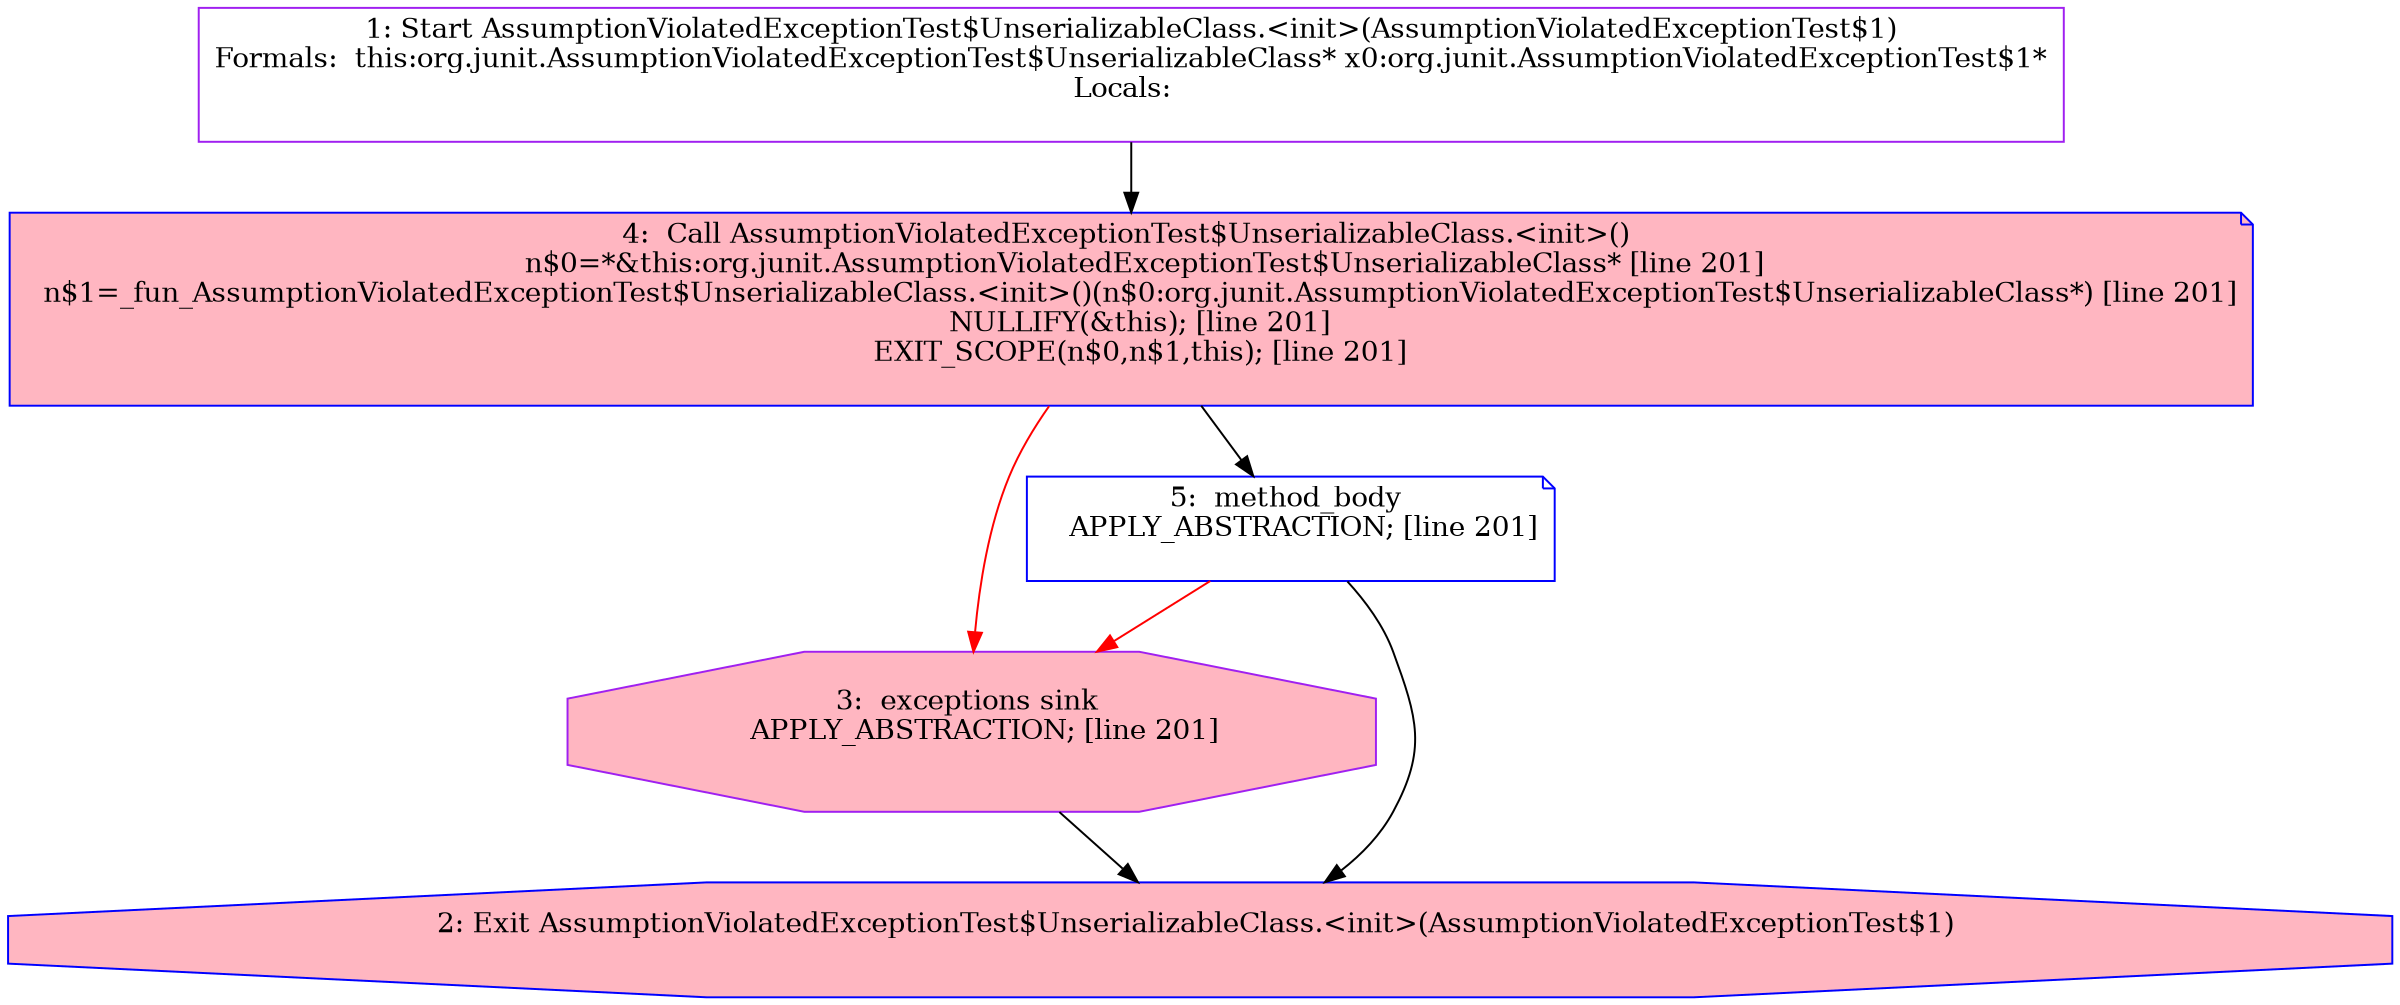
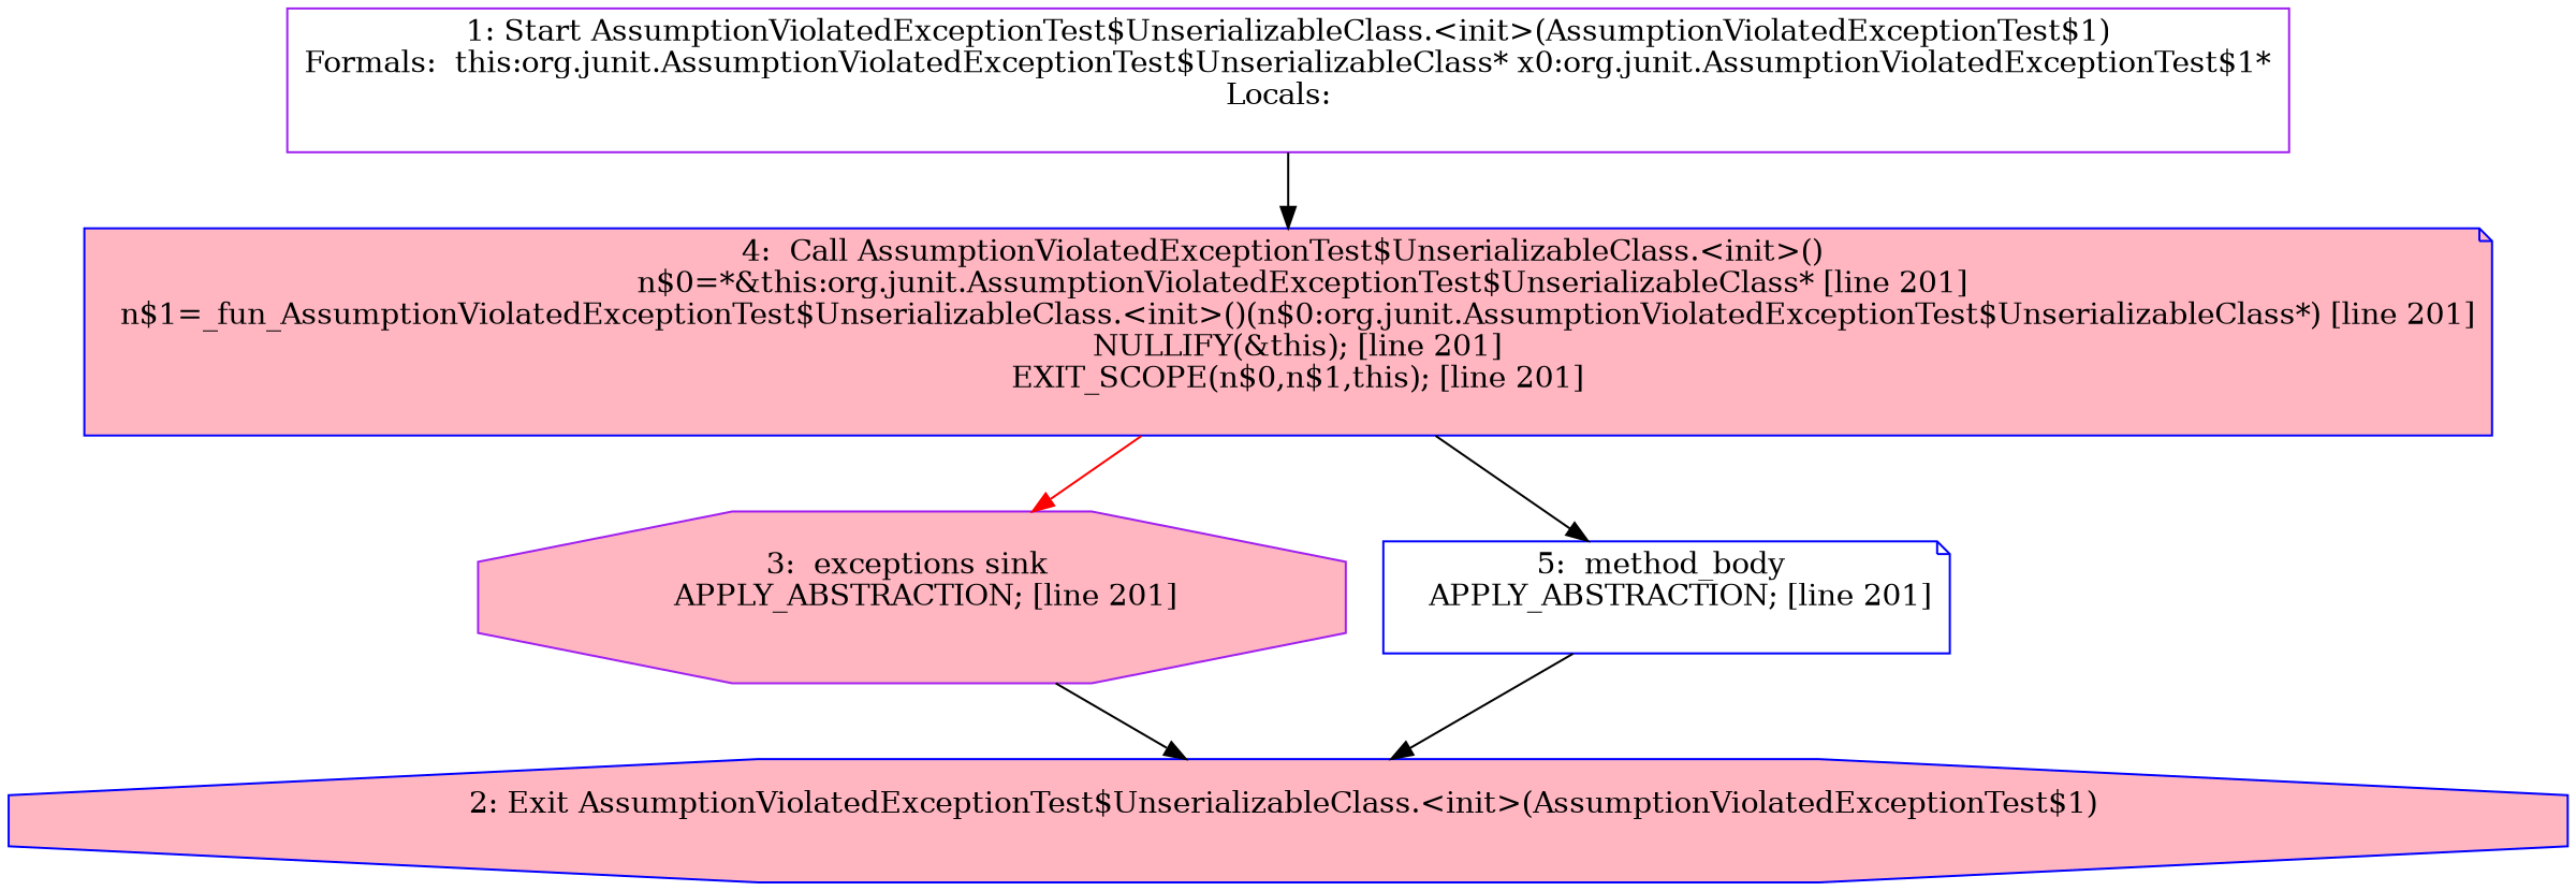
  digraph {
    node [color=blue style=filled fillcolor=lightpink shape=note]
    n1 [color=purple label="1: Start AssumptionViolatedExceptionTest$UnserializableClass.<init>(AssumptionViolatedExceptionTest$1)\nFormals:  this:org.junit.AssumptionViolatedExceptionTest$UnserializableClass* x0:org.junit.AssumptionViolatedExceptionTest$1*\nLocals:  \n  " fillcolor=white shape=box]
    n2 [label="4:  Call AssumptionViolatedExceptionTest$UnserializableClass.<init>() \n   n$0=*&this:org.junit.AssumptionViolatedExceptionTest$UnserializableClass* [line 201]\n  n$1=_fun_AssumptionViolatedExceptionTest$UnserializableClass.<init>()(n$0:org.junit.AssumptionViolatedExceptionTest$UnserializableClass*) [line 201]\n  NULLIFY(&this); [line 201]\n  EXIT_SCOPE(n$0,n$1,this); [line 201]\n "]
    n3 [label="3:  exceptions sink \n   APPLY_ABSTRACTION; [line 201]\n " shape=octagon color=purple]
    n4 [label="5:  method_body \n   APPLY_ABSTRACTION; [line 201]\n " fillcolor=white]
    n5 [label="2: Exit AssumptionViolatedExceptionTest$UnserializableClass.<init>(AssumptionViolatedExceptionTest$1) \n  " shape=octagon]
    n1 -> n2
    n2 -> n3 [color=red]
    n2 -> n4
    n3 -> n5
-   n4 -> n3 [color=red]
    n4 -> n5
  }
